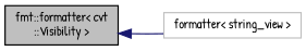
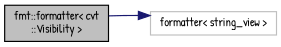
  digraph {
    rankdir=LR
    fontname="Patrick Hand"
    node [fontname="Patrick Hand" fontsize=10 shape=record style=filled]
    n1 [color=black fillcolor=grey75 fontcolor=black height=0.2 label="fmt::formatter\< cvt\l::Visibility \>" width=0.4]
    n2 [color=grey75 fillcolor=white height=0.2 label="formatter\< string_view \>" width=0.4]
-   n1 -> n2 [color=midnightblue dir=back fontname="Patrick Hand" fontsize=10 labelfontname=Helvetica labelfontsize=10 style=solid]
+   n2 -> n1 [color=midnightblue dir=back fontname="Patrick Hand" fontsize=10 labelfontname=Helvetica labelfontsize=10 style=solid]
  }
